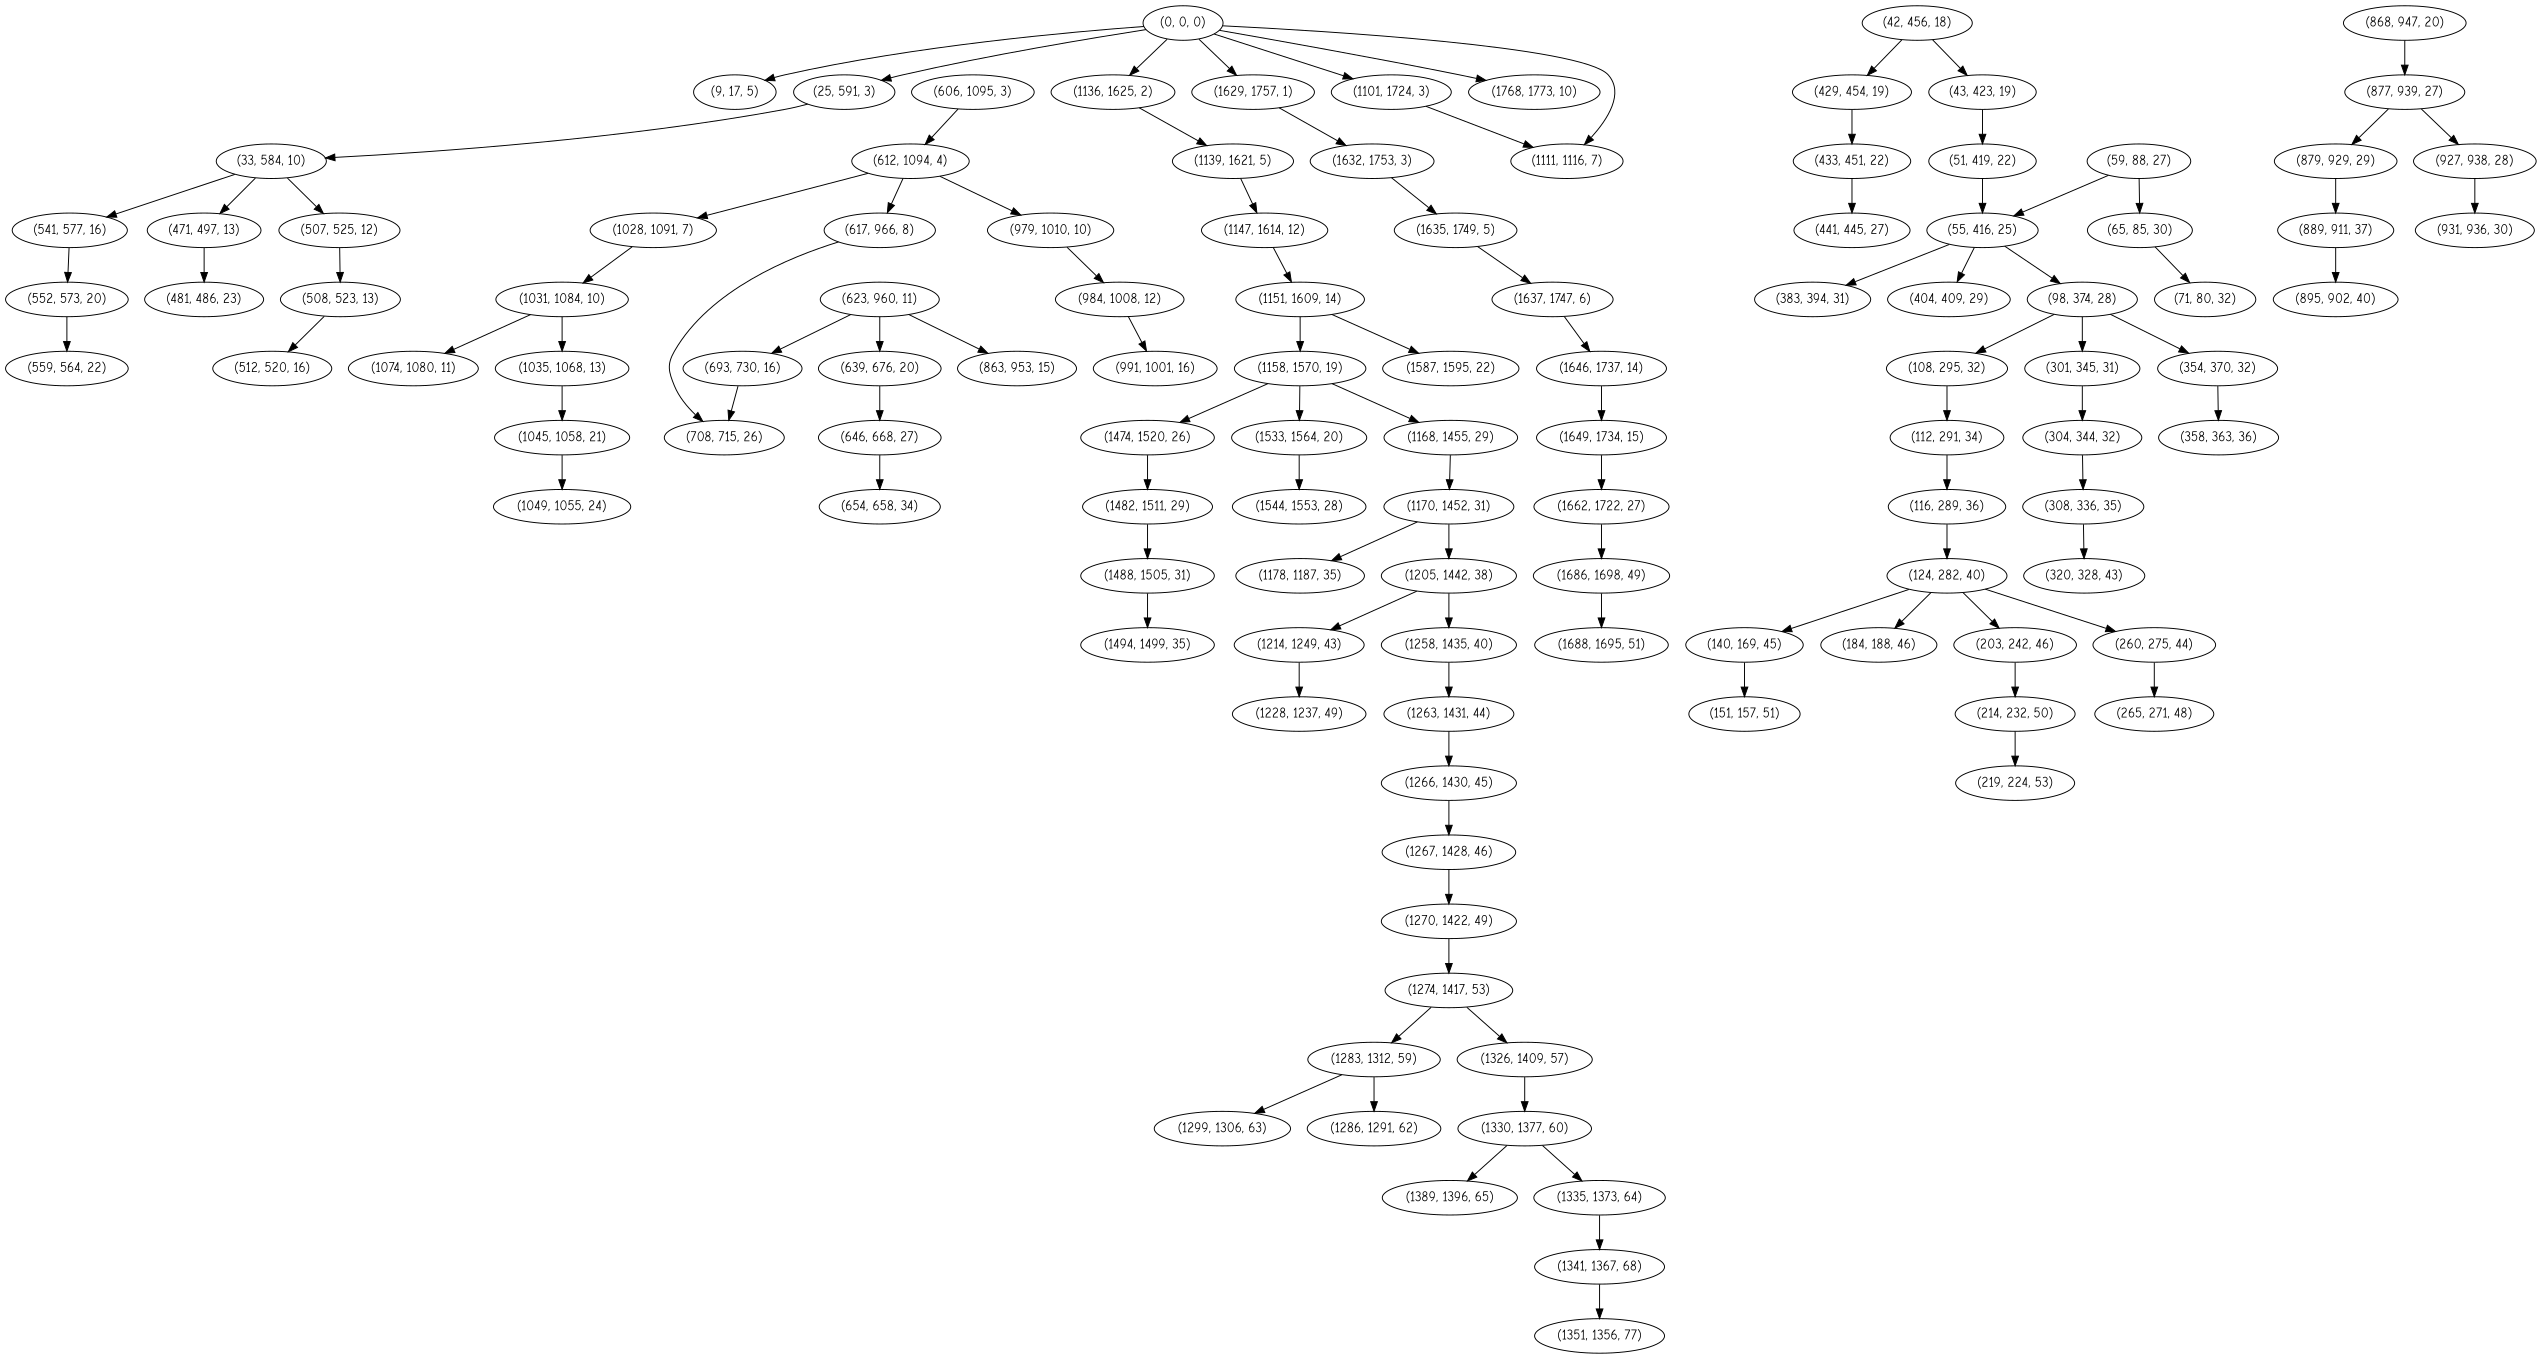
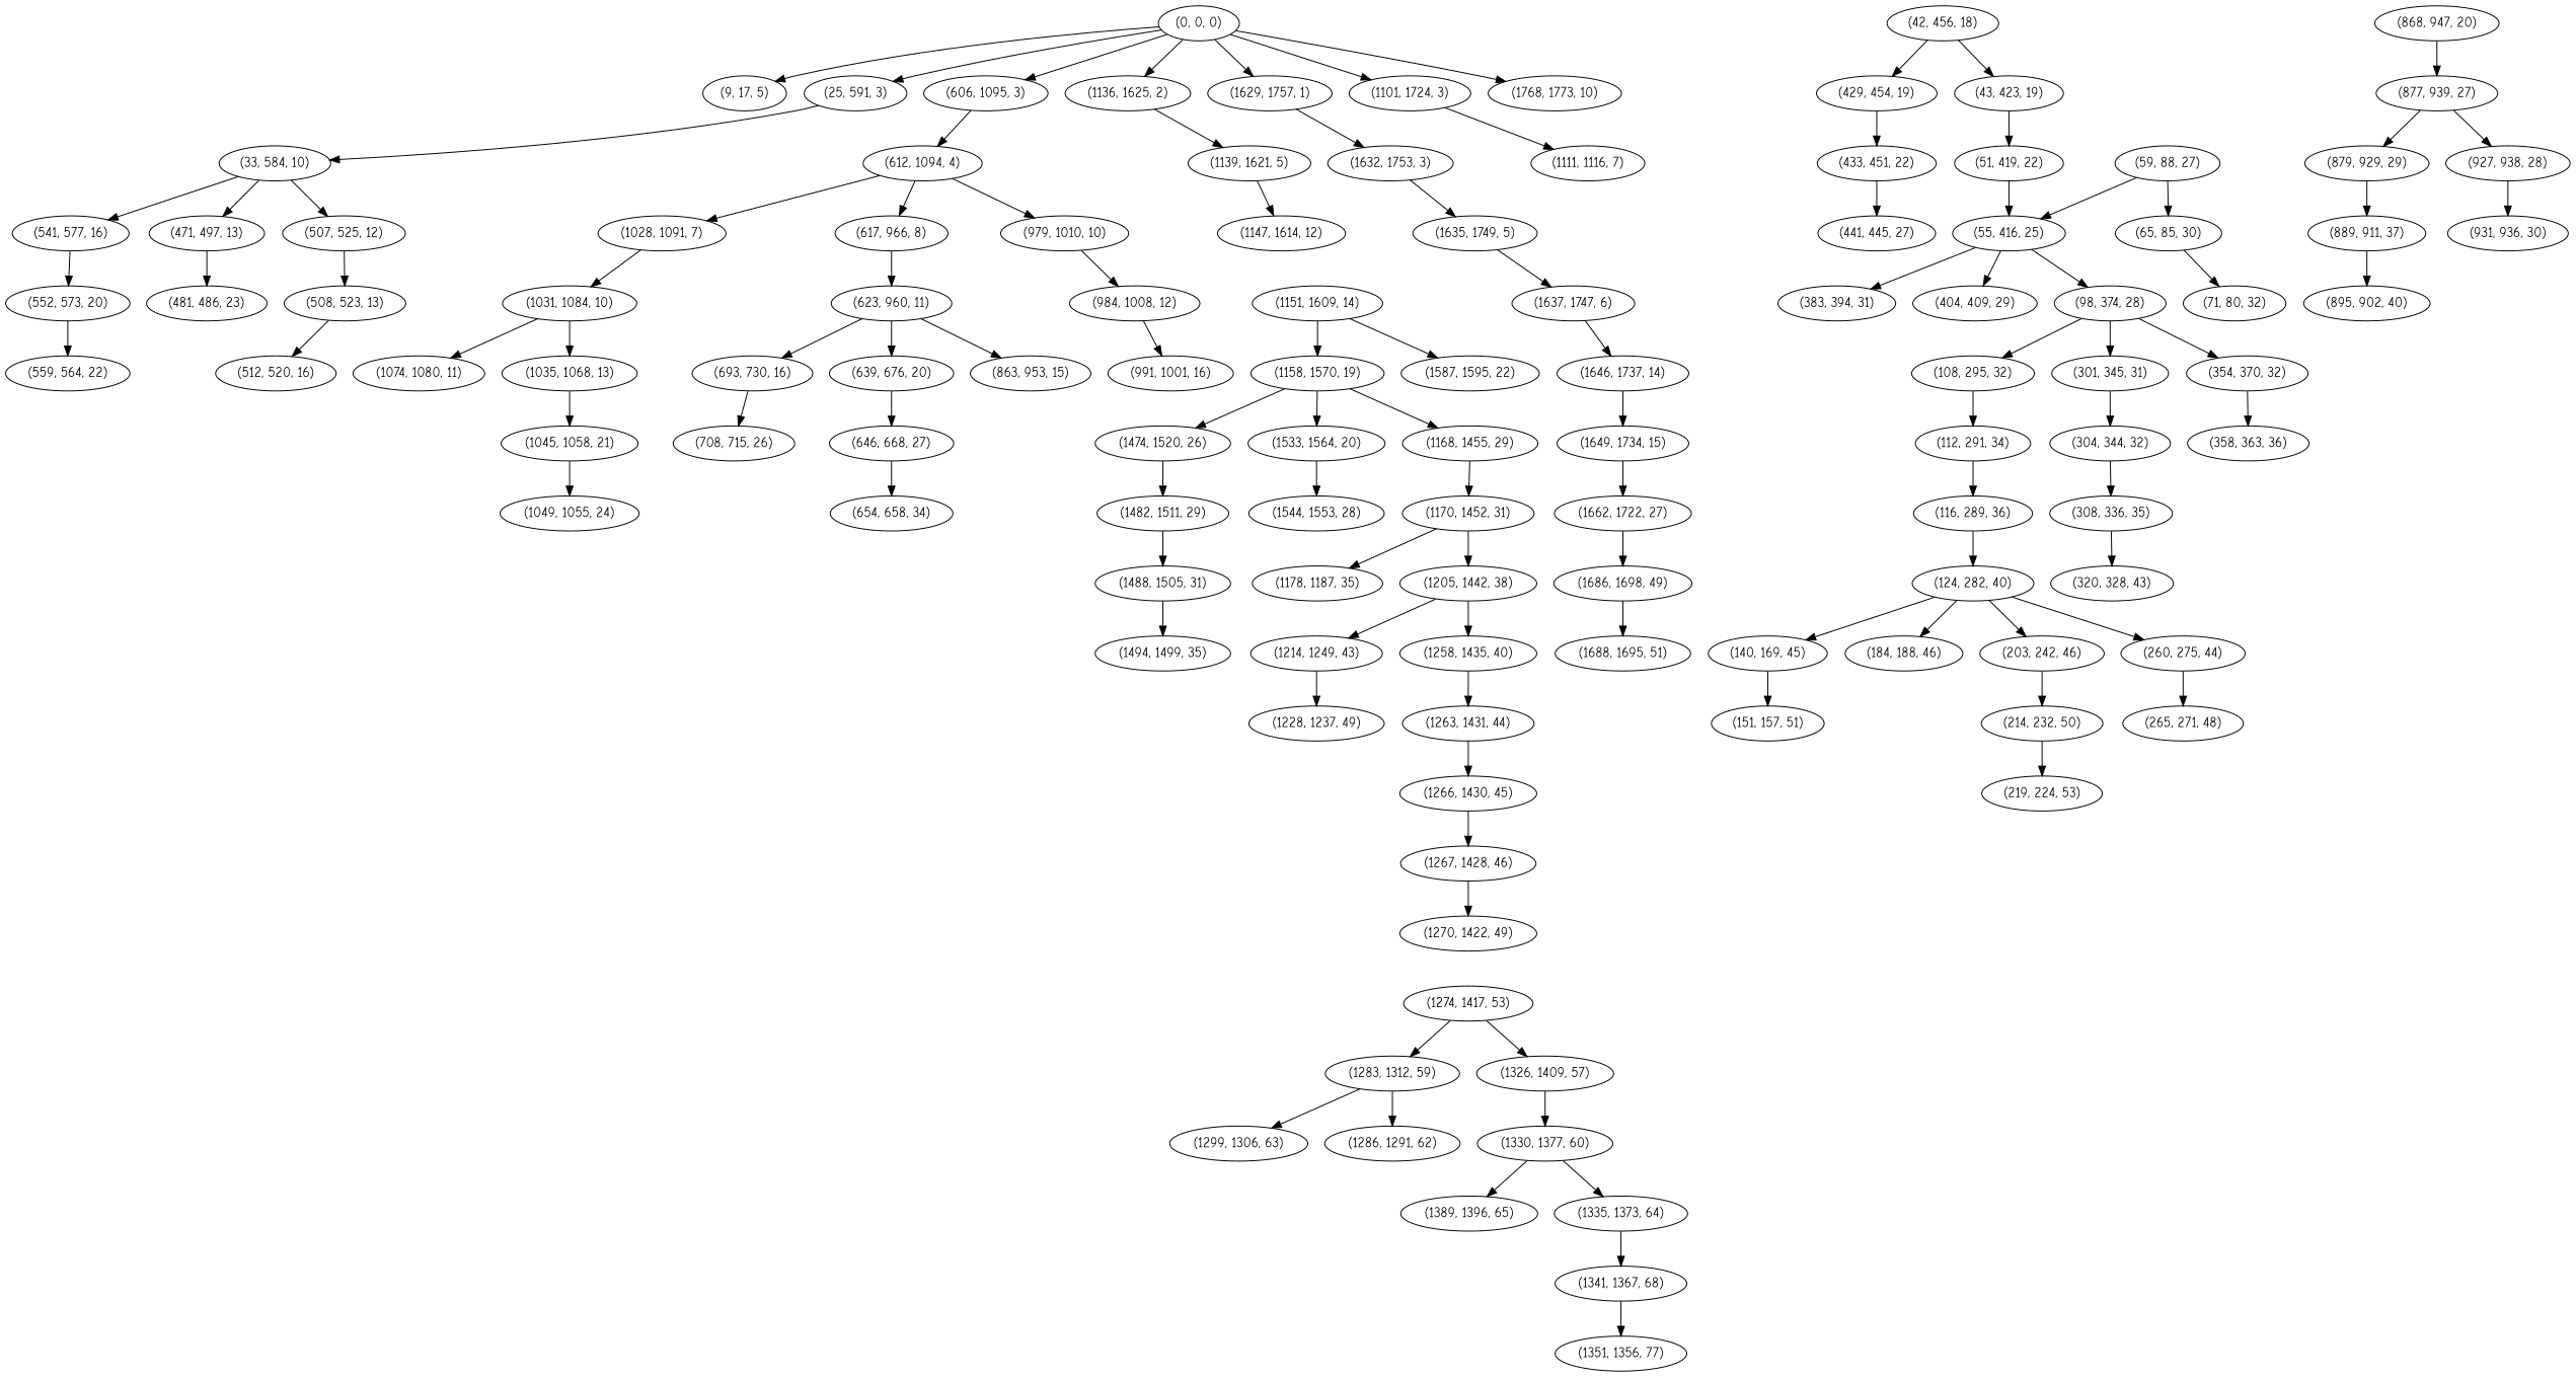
  digraph {
    fontname="Comic Neue"
    node [fontname="Comic Neue"]
    edge [fontname="Comic Neue"]
    "(0, 0, 0)"
    "(9, 17, 5)"
    "(25, 591, 3)"
    "(606, 1095, 3)"
    n5 [label="(1101, 1724, 3)"]
    "(1136, 1625, 2)"
    "(1629, 1757, 1)"
    "(1768, 1773, 10)"
    "(33, 584, 10)"
    "(612, 1094, 4)"
    "(1111, 1116, 7)"
    "(1139, 1621, 5)"
    "(1632, 1753, 3)"
    "(471, 497, 13)"
    "(507, 525, 12)"
    "(541, 577, 16)"
    "(481, 486, 23)"
    "(508, 523, 13)"
    "(552, 573, 20)"
    "(42, 456, 18)"
    "(43, 423, 19)"
    "(429, 454, 19)"
    "(51, 419, 22)"
    "(433, 451, 22)"
    "(55, 416, 25)"
    "(98, 374, 28)"
    "(383, 394, 31)"
    "(404, 409, 29)"
    "(59, 88, 27)"
    "(65, 85, 30)"
    "(108, 295, 32)"
    "(301, 345, 31)"
    "(354, 370, 32)"
    "(71, 80, 32)"
    "(112, 291, 34)"
    "(304, 344, 32)"
    "(358, 363, 36)"
    "(116, 289, 36)"
    "(124, 282, 40)"
    n40 [label="(140, 169, 45)"]
    "(184, 188, 46)"
    "(203, 242, 46)"
    "(260, 275, 44)"
    "(151, 157, 51)"
    "(214, 232, 50)"
    "(265, 271, 48)"
    "(219, 224, 53)"
    "(308, 336, 35)"
    "(320, 328, 43)"
    "(441, 445, 27)"
    "(512, 520, 16)"
    "(559, 564, 22)"
    "(617, 966, 8)"
    "(979, 1010, 10)"
    "(1028, 1091, 7)"
    "(623, 960, 11)"
    "(984, 1008, 12)"
    "(1031, 1084, 10)"
    "(639, 676, 20)"
    "(693, 730, 16)"
    "(863, 953, 15)"
    "(646, 668, 27)"
    "(708, 715, 26)"
    "(654, 658, 34)"
    "(868, 947, 20)"
    "(877, 939, 27)"
    n67 [label="(879, 929, 29)"]
    "(927, 938, 28)"
    "(889, 911, 37)"
    "(931, 936, 30)"
    "(895, 902, 40)"
    "(991, 1001, 16)"
    "(1035, 1068, 13)"
    "(1074, 1080, 11)"
    "(1045, 1058, 21)"
    "(1049, 1055, 24)"
    "(1147, 1614, 12)"
    "(1151, 1609, 14)"
    "(1158, 1570, 19)"
    "(1587, 1595, 22)"
    "(1168, 1455, 29)"
    "(1474, 1520, 26)"
    "(1533, 1564, 20)"
    "(1170, 1452, 31)"
    "(1482, 1511, 29)"
    "(1544, 1553, 28)"
    "(1178, 1187, 35)"
    "(1205, 1442, 38)"
    "(1214, 1249, 43)"
    "(1258, 1435, 40)"
    "(1228, 1237, 49)"
    "(1263, 1431, 44)"
    "(1266, 1430, 45)"
    "(1267, 1428, 46)"
    "(1270, 1422, 49)"
    "(1274, 1417, 53)"
    "(1283, 1312, 59)"
    "(1326, 1409, 57)"
    "(1286, 1291, 62)"
    "(1299, 1306, 63)"
    "(1330, 1377, 60)"
    "(1389, 1396, 65)"
    "(1335, 1373, 64)"
    "(1341, 1367, 68)"
    "(1351, 1356, 77)"
    "(1488, 1505, 31)"
    "(1494, 1499, 35)"
    "(1635, 1749, 5)"
    "(1637, 1747, 6)"
    "(1646, 1737, 14)"
    "(1649, 1734, 15)"
    "(1662, 1722, 27)"
    "(1686, 1698, 49)"
    "(1688, 1695, 51)"
    "(0, 0, 0)" -> "(9, 17, 5)"
    "(0, 0, 0)" -> "(25, 591, 3)"
-   "(0, 0, 0)" -> "(1111, 1116, 7)"
+   "(0, 0, 0)" -> "(606, 1095, 3)"
    "(0, 0, 0)" -> n5
    "(0, 0, 0)" -> "(1136, 1625, 2)"
    "(0, 0, 0)" -> "(1629, 1757, 1)"
    "(0, 0, 0)" -> "(1768, 1773, 10)"
    "(25, 591, 3)" -> "(33, 584, 10)"
    "(606, 1095, 3)" -> "(612, 1094, 4)"
    n5 -> "(1111, 1116, 7)"
    "(1136, 1625, 2)" -> "(1139, 1621, 5)"
    "(1629, 1757, 1)" -> "(1632, 1753, 3)"
    "(33, 584, 10)" -> "(471, 497, 13)"
    "(33, 584, 10)" -> "(507, 525, 12)"
    "(33, 584, 10)" -> "(541, 577, 16)"
    "(612, 1094, 4)" -> "(617, 966, 8)"
    "(612, 1094, 4)" -> "(979, 1010, 10)"
    "(612, 1094, 4)" -> "(1028, 1091, 7)"
    "(1139, 1621, 5)" -> "(1147, 1614, 12)"
    "(1632, 1753, 3)" -> "(1635, 1749, 5)"
    "(471, 497, 13)" -> "(481, 486, 23)"
    "(507, 525, 12)" -> "(508, 523, 13)"
    "(541, 577, 16)" -> "(552, 573, 20)"
    "(508, 523, 13)" -> "(512, 520, 16)"
    "(552, 573, 20)" -> "(559, 564, 22)"
    "(42, 456, 18)" -> "(43, 423, 19)"
    "(42, 456, 18)" -> "(429, 454, 19)"
    "(43, 423, 19)" -> "(51, 419, 22)"
    "(429, 454, 19)" -> "(433, 451, 22)"
    "(51, 419, 22)" -> "(55, 416, 25)"
    "(433, 451, 22)" -> "(441, 445, 27)"
    "(55, 416, 25)" -> "(98, 374, 28)"
    "(55, 416, 25)" -> "(383, 394, 31)"
    "(55, 416, 25)" -> "(404, 409, 29)"
    "(98, 374, 28)" -> "(108, 295, 32)"
    "(98, 374, 28)" -> "(301, 345, 31)"
    "(98, 374, 28)" -> "(354, 370, 32)"
    "(59, 88, 27)" -> "(55, 416, 25)"
    "(59, 88, 27)" -> "(65, 85, 30)"
    "(65, 85, 30)" -> "(71, 80, 32)"
    "(108, 295, 32)" -> "(112, 291, 34)"
    "(301, 345, 31)" -> "(304, 344, 32)"
    "(354, 370, 32)" -> "(358, 363, 36)"
    "(112, 291, 34)" -> "(116, 289, 36)"
    "(304, 344, 32)" -> "(308, 336, 35)"
    "(116, 289, 36)" -> "(124, 282, 40)"
    "(124, 282, 40)" -> n40
    "(124, 282, 40)" -> "(184, 188, 46)"
    "(124, 282, 40)" -> "(203, 242, 46)"
    "(124, 282, 40)" -> "(260, 275, 44)"
    n40 -> "(151, 157, 51)"
    "(203, 242, 46)" -> "(214, 232, 50)"
    "(260, 275, 44)" -> "(265, 271, 48)"
    "(214, 232, 50)" -> "(219, 224, 53)"
    "(308, 336, 35)" -> "(320, 328, 43)"
-   "(617, 966, 8)" -> "(708, 715, 26)"
+   "(617, 966, 8)" -> "(623, 960, 11)"
    "(979, 1010, 10)" -> "(984, 1008, 12)"
    "(1028, 1091, 7)" -> "(1031, 1084, 10)"
    "(623, 960, 11)" -> "(639, 676, 20)"
    "(623, 960, 11)" -> "(693, 730, 16)"
    "(623, 960, 11)" -> "(863, 953, 15)"
    "(984, 1008, 12)" -> "(991, 1001, 16)"
    "(1031, 1084, 10)" -> "(1035, 1068, 13)"
    "(1031, 1084, 10)" -> "(1074, 1080, 11)"
    "(639, 676, 20)" -> "(646, 668, 27)"
    "(693, 730, 16)" -> "(708, 715, 26)"
    "(646, 668, 27)" -> "(654, 658, 34)"
    "(868, 947, 20)" -> "(877, 939, 27)"
    "(877, 939, 27)" -> n67
    "(877, 939, 27)" -> "(927, 938, 28)"
    n67 -> "(889, 911, 37)"
    "(927, 938, 28)" -> "(931, 936, 30)"
    "(889, 911, 37)" -> "(895, 902, 40)"
    "(1035, 1068, 13)" -> "(1045, 1058, 21)"
    "(1045, 1058, 21)" -> "(1049, 1055, 24)"
-   "(1147, 1614, 12)" -> "(1151, 1609, 14)"
    "(1151, 1609, 14)" -> "(1158, 1570, 19)"
    "(1151, 1609, 14)" -> "(1587, 1595, 22)"
    "(1158, 1570, 19)" -> "(1168, 1455, 29)"
    "(1158, 1570, 19)" -> "(1474, 1520, 26)"
    "(1158, 1570, 19)" -> "(1533, 1564, 20)"
    "(1168, 1455, 29)" -> "(1170, 1452, 31)"
    "(1474, 1520, 26)" -> "(1482, 1511, 29)"
    "(1533, 1564, 20)" -> "(1544, 1553, 28)"
    "(1170, 1452, 31)" -> "(1178, 1187, 35)"
    "(1170, 1452, 31)" -> "(1205, 1442, 38)"
    "(1482, 1511, 29)" -> "(1488, 1505, 31)"
    "(1205, 1442, 38)" -> "(1214, 1249, 43)"
    "(1205, 1442, 38)" -> "(1258, 1435, 40)"
    "(1214, 1249, 43)" -> "(1228, 1237, 49)"
    "(1258, 1435, 40)" -> "(1263, 1431, 44)"
    "(1263, 1431, 44)" -> "(1266, 1430, 45)"
    "(1266, 1430, 45)" -> "(1267, 1428, 46)"
    "(1267, 1428, 46)" -> "(1270, 1422, 49)"
-   "(1270, 1422, 49)" -> "(1274, 1417, 53)"
    "(1274, 1417, 53)" -> "(1283, 1312, 59)"
    "(1274, 1417, 53)" -> "(1326, 1409, 57)"
    "(1283, 1312, 59)" -> "(1286, 1291, 62)"
    "(1283, 1312, 59)" -> "(1299, 1306, 63)"
    "(1326, 1409, 57)" -> "(1330, 1377, 60)"
    "(1330, 1377, 60)" -> "(1389, 1396, 65)"
    "(1330, 1377, 60)" -> "(1335, 1373, 64)"
    "(1335, 1373, 64)" -> "(1341, 1367, 68)"
    "(1341, 1367, 68)" -> "(1351, 1356, 77)"
    "(1488, 1505, 31)" -> "(1494, 1499, 35)"
    "(1635, 1749, 5)" -> "(1637, 1747, 6)"
    "(1637, 1747, 6)" -> "(1646, 1737, 14)"
    "(1646, 1737, 14)" -> "(1649, 1734, 15)"
    "(1649, 1734, 15)" -> "(1662, 1722, 27)"
    "(1662, 1722, 27)" -> "(1686, 1698, 49)"
    "(1686, 1698, 49)" -> "(1688, 1695, 51)"
  }
